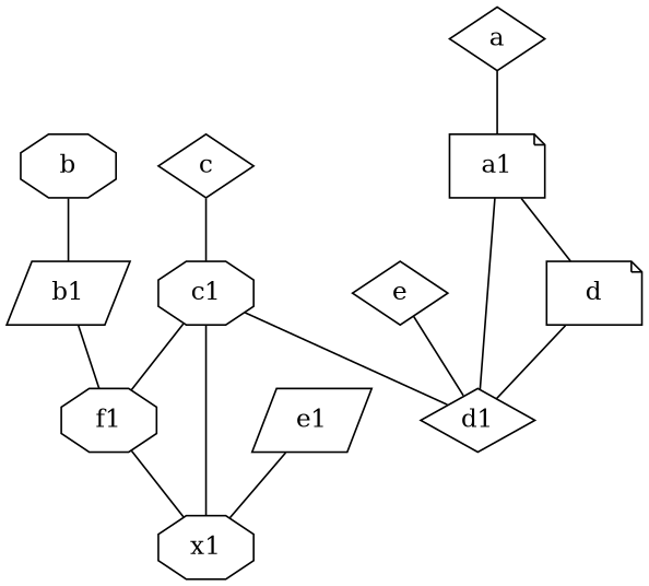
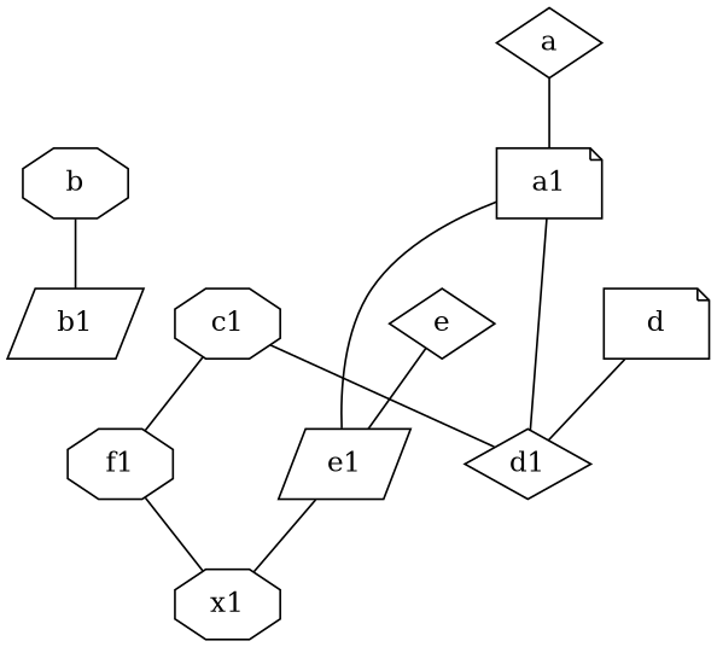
  graph {
    node [labelfontsize=50 shape=octagon]
    f1
    x1
    c1
    d1 [shape=diamond]
-   c [shape=diamond]
    e [shape=diamond]
    e1 [shape=parallelogram]
    a [shape=diamond]
    a1 [shape=note]
    b1 [shape=parallelogram]
    b
    d [shape=note]
    f1 -- x1
    c1 -- f1
-   c1 -- x1
    c1 -- d1
-   c -- c1
-   e -- d1
+   e -- e1
    e1 -- x1
    a -- a1
    a1 -- d1
-   a1 -- d
-   b1 -- f1
+   a1 -- e1
    b -- b1
    d -- d1
  }
